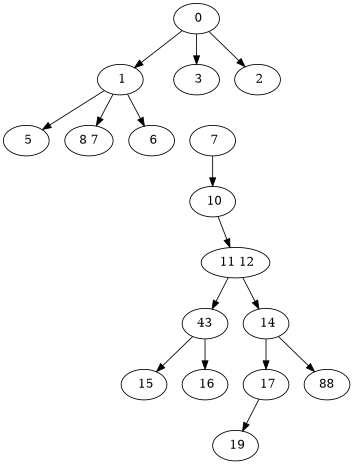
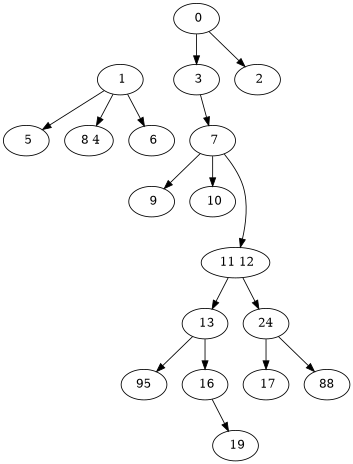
  digraph {
    " 0"
    " 1"
    " 3"
    " 2"
    " 5"
-   " 8 4" [label="8 7"]
+   " 8 4"
    " 6"
    " 7"
+   " 9"
    " 10"
    " 11 12"
-   " 13" [label=43]
-   " 14"
-   " 15"
+   " 13"
+   " 14" [label=24]
+   " 15" [label=95]
    " 16"
    " 17"
    n17 [label=88]
    " 19"
-   " 0" -> " 1"
    " 0" -> " 3"
    " 0" -> " 2"
    " 1" -> " 5"
    " 1" -> " 8 4"
    " 1" -> " 6"
+   " 3" -> " 7"
+   " 7" -> " 9"
    " 7" -> " 10"
-   " 10" -> " 11 12"
+   " 7" -> " 11 12"
    " 11 12" -> " 13"
    " 11 12" -> " 14"
    " 13" -> " 15"
    " 13" -> " 16"
    " 14" -> " 17"
    " 14" -> n17
-   " 17" -> " 19"
+   " 16" -> " 19"
  }
